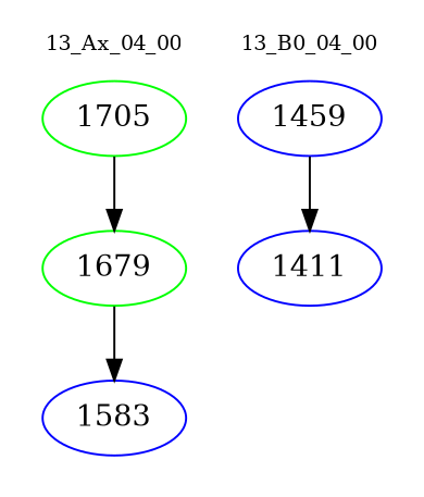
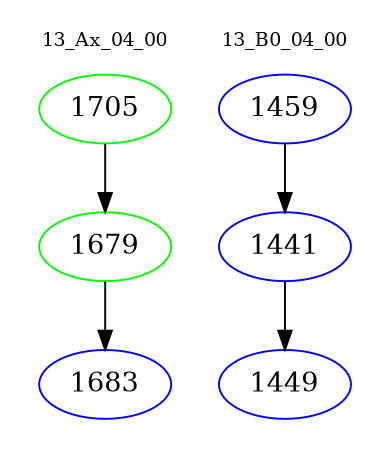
  digraph {
    node [color=blue]
    edge [color=black]
    n1 [color=green label=1705]
    n2 [color=green label=1679]
-   n3 [label=1583]
+   n3 [label=1683]
    n4 [label=1459]
-   n5 [label=1411]
+   n5 [label=1441]
+   n6 [label=1449]
    subgraph cluster_1 {
      color=white
      fontsize=10
      label="13_Ax_04_00"
      n1
      n2
      n3
    }
    subgraph cluster_2 {
      color=white
      fontsize=10
      label="13_B0_04_00"
      n4
      n5
+     n6
    }
    n1 -> n2
    n2 -> n3
    n4 -> n5
+   n5 -> n6
  }
